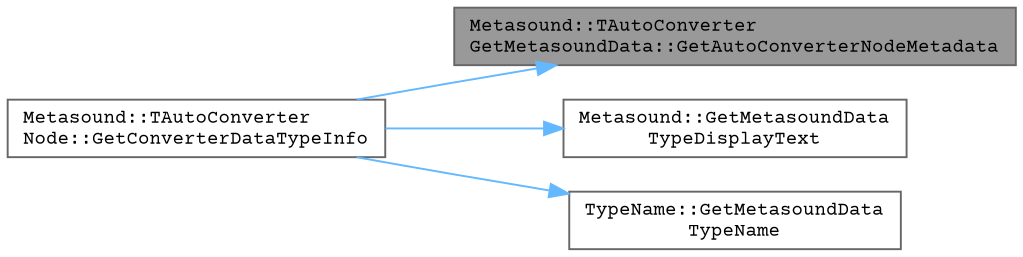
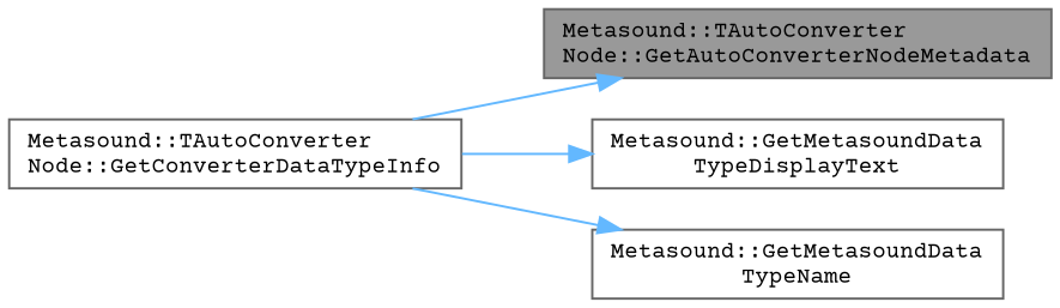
  digraph {
    fontname="Courier Prime"
    rankdir=LR
    node [color=grey40 fillcolor=white fontname="Courier Prime" fontsize=10 shape=box style=filled]
    edge [color=steelblue1 fontname="Courier Prime" fontsize=10 labelfontname=Helvetica labelfontsize=10 style=solid]
-   n1 [color=gray40 fillcolor=grey60 fontcolor=black height=0.2 label="Metasound::TAutoConverter\lGetMetasoundData::GetAutoConverterNodeMetadata" width=0.4]
+   n1 [color=gray40 fillcolor=grey60 fontcolor=black height=0.2 label="Metasound::TAutoConverter\lNode::GetAutoConverterNodeMetadata" width=0.4]
    n2 [height=0.2 label="Metasound::TAutoConverter\lNode::GetConverterDataTypeInfo" width=0.4]
    n3 [height=0.2 label="Metasound::GetMetasoundData\lTypeDisplayText" width=0.4]
-   n4 [height=0.2 label="TypeName::GetMetasoundData\lTypeName" width=0.4]
+   n4 [height=0.2 label="Metasound::GetMetasoundData\lTypeName" width=0.4]
    n2 -> n1
    n2 -> n3
    n2 -> n4
  }
